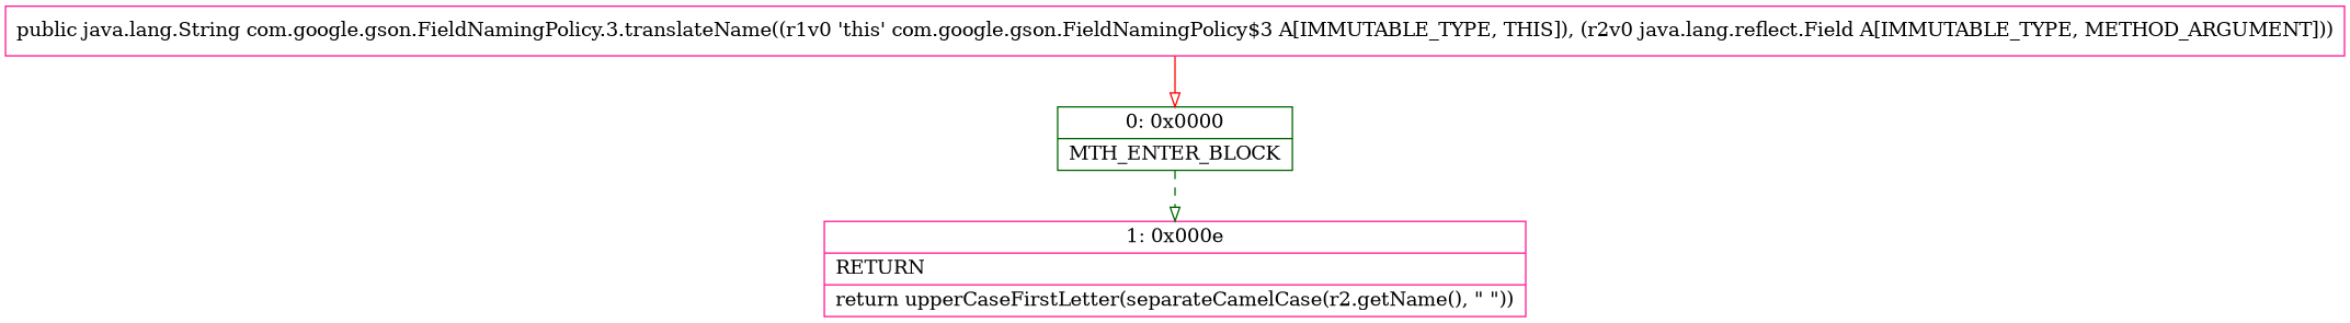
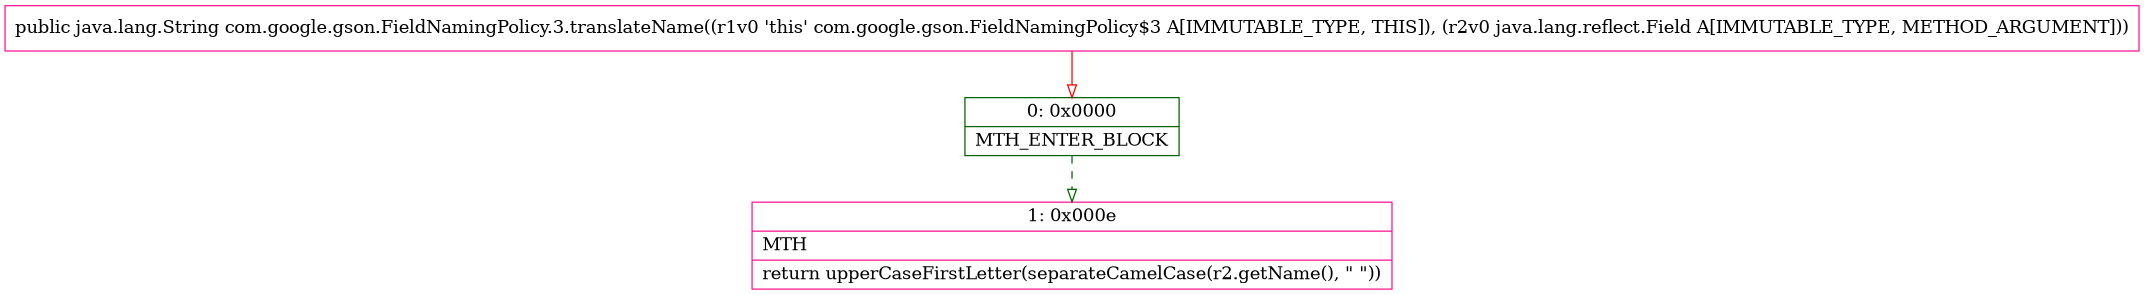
  digraph {
    node [shape=record color=deeppink]
    edge [arrowhead=onormal]
    n1 [label="{0\:\ 0x0000|MTH_ENTER_BLOCK\l}" color=darkgreen]
-   n2 [label="{1\:\ 0x000e|RETURN\l|return upperCaseFirstLetter(separateCamelCase(r2.getName(), \" \"))\l}"]
+   n2 [label="{1\:\ 0x000e|MTH\l|return upperCaseFirstLetter(separateCamelCase(r2.getName(), \" \"))\l}"]
    n3 [label="{public java.lang.String com.google.gson.FieldNamingPolicy.3.translateName((r1v0 'this' com.google.gson.FieldNamingPolicy$3 A[IMMUTABLE_TYPE, THIS]), (r2v0 java.lang.reflect.Field A[IMMUTABLE_TYPE, METHOD_ARGUMENT])) }"]
    n1 -> n2 [color=darkgreen style=dashed]
    n3 -> n1 [color=red style=solid]
  }
